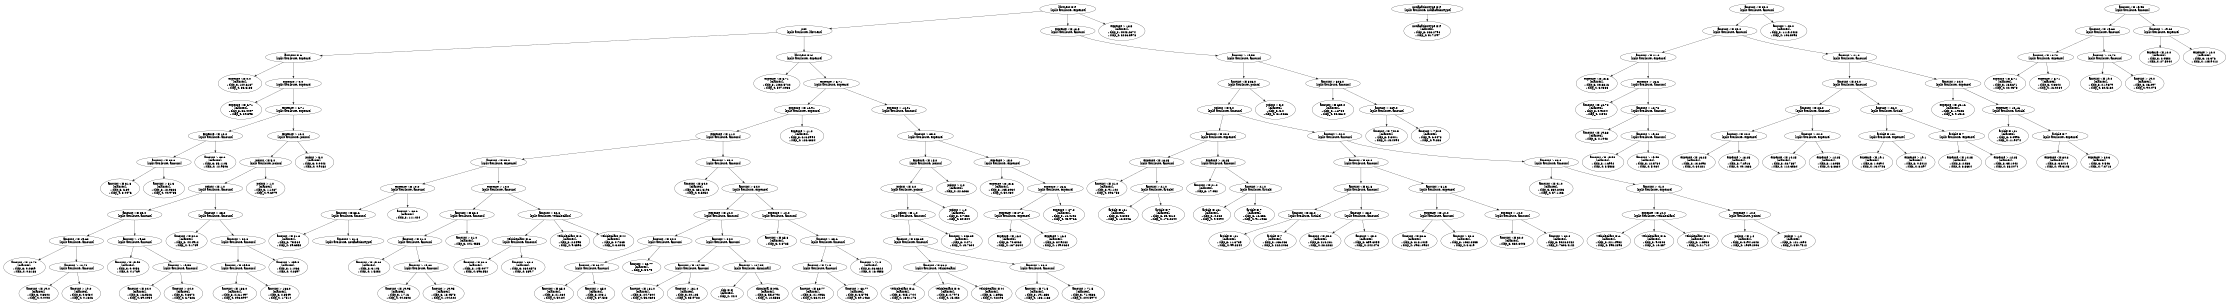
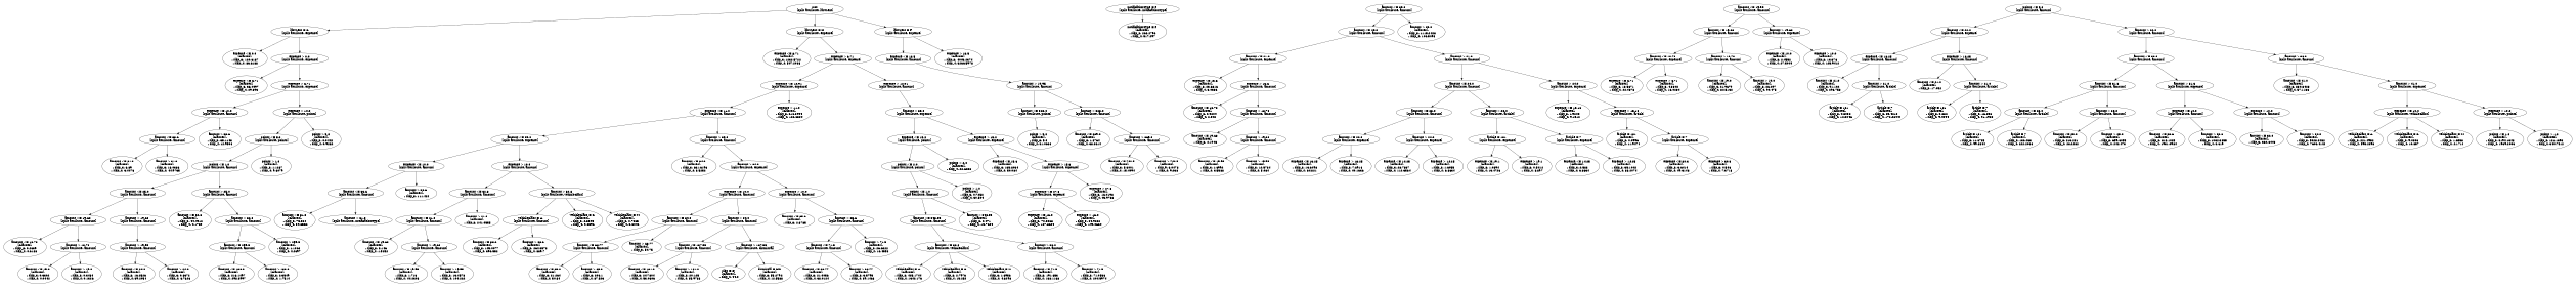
  digraph {
    n1 [label="root \n [split attribute: lastSent]"]
    n2 [label="lastSent = C \n [split attribute: expense]"]
    n3 [label="lastSent = N \n [split attribute: expense]"]
    n4 [label="lastSent = P \n [split attribute: expense]"]
    n5 [label="expense <= 0.0 \n [Classes]: \n - skip_3: 120.6187 \n - skip_4: 86.6188"]
    n6 [label="expense > 0.0 \n [split attribute: expense]"]
    n7 [label="expense <= 6.71 \n [Classes]: \n - skip_3: 1232.5722 \n - skip_4: 547.2036"]
    n8 [label="expense > 6.71 \n [split attribute: expense]"]
    n9 [label="expense <= 13.5 \n [split attribute: amount]"]
    n10 [label="expense > 13.5 \n [Classes]: \n - skip_3: 4043.2374 \n - skip_4: 3266.5978"]
    n11 [label="expense <= 6.71 \n [Classes]: \n - skip_3: 36.4497 \n - skip_4: 29.393"]
    n12 [label="expense > 6.71 \n [split attribute: expense]"]
    n13 [label="expense <= 10.0 \n [split attribute: amount]"]
    n14 [label="expense > 10.0 \n [split attribute: points]"]
    n15 [label="amount <= 33.6 \n [split attribute: amount]"]
    n16 [label="amount > 33.6 \n [Classes]: \n - skip_3: 35.1143 \n - skip_4: 12.9506"]
    n17 [label="points <= 5.0 \n [split attribute: points]"]
    n18 [label="points > 5.0 \n [Classes]: \n - skip_3: 0.0442 \n - skip_4: 0.9282"]
    n19 [label="amount <= 31.3 \n [Classes]: \n - skip_3: 6.89 \n - skip_4: 3.4476"]
    n20 [label="amount > 31.3 \n [Classes]: \n - skip_3: 18.0386 \n - skip_4: 44.9735"]
    n21 [label="points <= 1.0 \n [split attribute: amount]"]
    n22 [label="points > 1.0 \n [Classes]: \n - skip_3: 1.1287 \n - skip_4: 9.6079"]
    n23 [label="amount <= 25.0 \n [split attribute: amount]"]
    n24 [label="amount > 25.0 \n [split attribute: amount]"]
    n25 [label="amount <= 19.68 \n [split attribute: amount]"]
    n26 [label="amount > 19.68 \n [split attribute: amount]"]
    n27 [label="amount <= 32.8 \n [Classes]: \n - skip_3: 44.4912 \n - skip_4: 4.1769"]
    n28 [label="amount > 32.8 \n [split attribute: amount]"]
    n29 [label="amount <= 18.78 \n [Classes]: \n - skip_3: 0.2639 \n - skip_4: 0.6188"]
    n30 [label="amount > 18.78 \n [split attribute: amount]"]
-   n31 [label="amount <= 19.95 \n [Classes]: \n - skip_3: 0.4056 \n - skip_4: 4.1769"]
    n32 [label="amount > 19.95 \n [split attribute: amount]"]
    n33 [label="amount <= 19.0 \n [Classes]: \n - skip_3: 0.3302 \n - skip_4: 0.0442"]
    n34 [label="amount > 19.0 \n [Classes]: \n - skip_3: 0.3484 \n - skip_4: 0.1326"]
    n35 [label="amount <= 24.0 \n [Classes]: \n - skip_3: 16.2526 \n - skip_4: 39.2054"]
    n36 [label="amount > 24.0 \n [Classes]: \n - skip_3: 0.8372 \n - skip_4: 6.7626"]
    n37 [label="amount <= 299.5 \n [split attribute: amount]"]
    n38 [label="amount > 299.5 \n [Classes]: \n - skip_3: 1.1066 \n - skip_4: 4.2697"]
    n39 [label="amount <= 138.0 \n [Classes]: \n - skip_3: 216.1497 \n - skip_4: 298.3997"]
    n40 [label="amount > 138.0 \n [Classes]: \n - skip_3: 2.3549 \n - skip_4: 1.7514"]
    n41 [label="expense <= 12.91 \n [split attribute: expense]"]
    n42 [label="expense > 12.91 \n [split attribute: amount]"]
    n43 [label="expense <= 11.0 \n [split attribute: amount]"]
    n44 [label="expense > 11.0 \n [Classes]: \n - skip_3: 616.8994 \n - skip_4: 126.6384"]
    n45 [label="amount > 35.0 \n [split attribute: expense]"]
    n46 [label="amount <= 35.0 \n [split attribute: expense]"]
    n47 [label="amount > 35.0 \n [split attribute: amount]"]
    n48 [label="expense <= 10.0 \n [split attribute: amount]"]
    n49 [label="expense > 10.0 \n [split attribute: amount]"]
    n50 [label="amount <= 64.0 \n [Classes]: \n - skip_3: 631.6196 \n - skip_4: 3.5252"]
    n51 [label="amount > 64.0 \n [split attribute: expense]"]
    n52 [label="amount <= 33.6 \n [split attribute: amount]"]
    n53 [label="amount > 33.6 \n [Classes]: \n - skip_3: 111.424"]
    n54 [label="amount <= 32.8 \n [split attribute: amount]"]
    n55 [label="amount > 32.8 \n [split attribute: vehicleClass]"]
    n56 [label="amount <= 31.3 \n [Classes]: \n - skip_3: 75.564 \n - skip_4: 39.6552"]
    n57 [label="amount > 31.3 \n [split attribute: notificationType]"]
    n58 [label="notificationType = P \n [split attribute: notificationType]"]
    n59 [label="notificationType = P \n [Classes]: \n - skip_3: 268.2796 \n - skip_4: 517.297"]
    n60 [label="amount <= 21.0 \n [split attribute: amount]"]
    n61 [label="amount > 21.0 \n [Classes]: \n - skip_3: 241.4555"]
    n62 [label="vehicleClass = A \n [split attribute: amount]"]
    n63 [label="vehicleClass = C \n [Classes]: \n - skip_3: 2.3595 \n - skip_4: 9.6596"]
    n64 [label="vehicleClass = M \n [Classes]: \n - skip_3: 0.7865 \n - skip_4: 3.3046"]
    n65 [label="amount <= 19.68 \n [Classes]: \n - skip_3: 3.146 \n - skip_4: 1.5252"]
    n66 [label="amount > 19.68 \n [split attribute: amount]"]
    n67 [label="amount <= 19.95 \n [Classes]: \n - skip_3: 1.716 \n - skip_4: 44.2308"]
    n68 [label="amount > 19.95 \n [Classes]: \n - skip_3: 13.4578 \n - skip_4: 104.222"]
    n69 [label="amount <= 33.6 \n [Classes]: \n - skip_3: 145.0077 \n - skip_4: 396.552"]
    n70 [label="amount > 33.6 \n [Classes]: \n - skip_3: 264.3578 \n - skip_4: 889.7"]
    n71 [label="expense <= 10.0 \n [split attribute: amount]"]
    n72 [label="expense > 10.0 \n [split attribute: amount]"]
    n73 [label="amount <= 84.0 \n [split attribute: amount]"]
    n74 [label="amount > 84.0 \n [split attribute: amount]"]
    n75 [label="amount <= 65.6 \n [Classes]: \n - skip_3: 2.8785"]
    n76 [label="amount > 65.6 \n [split attribute: amount]"]
    n77 [label="amount <= 68.77 \n [split attribute: amount]"]
    n78 [label="amount > 68.77 \n [Classes]: \n - skip_3: 54.75"]
    n79 [label="amount <= 137.55 \n [split attribute: amount]"]
    n80 [label="amount > 137.55 \n [split attribute: dismissal]"]
    n81 [label="amount <= 65.0 \n [Classes]: \n - skip_3: 21.264 \n - skip_4: 50.84"]
    n82 [label="amount > 65.0 \n [Classes]: \n - skip_3: 203.1 \n - skip_4: 87.523"]
    n83 [label="amount <= 131.0 \n [Classes]: \n - skip_3: 24.7804 \n - skip_4: 53.0606"]
    n84 [label="amount > 131.0 \n [Classes]: \n - skip_3: 20.125 \n - skip_4: 35.9788"]
    n85 [label="skip = # \n [Classes]: \n - skip_4: 44.0"]
    n86 [label="dismissal = NIL \n [Classes]: \n - skip_3: 55.2792 \n - skip_4: 12.5588"]
    n87 [label="amount <= 71.5 \n [split attribute: amount]"]
    n88 [label="amount > 71.5 \n [Classes]: \n - skip_3: 26.6322 \n - skip_4: 16.4558"]
    n89 [label="amount <= 68.77 \n [Classes]: \n - skip_3: 21.4056 \n - skip_4: 38.0124"]
    n90 [label="amount > 68.77 \n [Classes]: \n - skip_3: 3.5795 \n - skip_4: 39.1468"]
    n91 [label="amount <= 35.0 \n [split attribute: amount]"]
    n92 [label="amount <= 25.0 \n [split attribute: amount]"]
    n93 [label="amount > 25.0 \n [Classes]: \n - skip_3: 1115.2428 \n - skip_4: 106.5098"]
    n94 [label="expense <= 15.0 \n [split attribute: points]"]
    n95 [label="expense > 15.0 \n [split attribute: expense]"]
    n96 [label="amount <= 21.0 \n [split attribute: expense]"]
    n97 [label="amount > 21.0 \n [split attribute: amount]"]
    n98 [label="expense <= 15.6 \n [Classes]: \n - skip_3: 23.6816 \n - skip_4: 3.0336"]
    n99 [label="expense > 15.6 \n [split attribute: amount]"]
    n100 [label="amount <= 24.0 \n [split attribute: amount]"]
    n101 [label="amount > 24.0 \n [split attribute: expense]"]
    n102 [label="amount <= 18.78 \n [Classes]: \n - skip_3: 0.9204 \n - skip_4: 2.542"]
    n103 [label="amount > 18.78 \n [split attribute: amount]"]
    n104 [label="amount <= 19.68 \n [Classes]: \n - skip_3: 2.1948"]
    n105 [label="amount > 19.68 \n [split attribute: amount]"]
    n106 [label="amount <= 19.95 \n [Classes]: \n - skip_3: 1.6992 \n - skip_4: 3.5588"]
    n107 [label="amount > 19.95 \n [Classes]: \n - skip_3: 12.5734 \n - skip_4: 5.084"]
    n108 [label="amount <= 23.0 \n [split attribute: amount]"]
    n109 [label="amount > 23.0 \n [split attribute: article]"]
    n110 [label="expense <= 15.16 \n [Classes]: \n - skip_3: 1.9203 \n - skip_4: 9.1512"]
    n111 [label="expense > 15.16 \n [split attribute: article]"]
    n112 [label="amount <= 22.0 \n [split attribute: expense]"]
    n113 [label="amount > 22.0 \n [split attribute: expense]"]
    n114 [label="article = 181 \n [split attribute: expense]"]
    n115 [label="article = 7 \n [split attribute: expense]"]
    n116 [label="expense <= 13.25 \n [Classes]: \n - skip_3: 13.6498 \n - skip_4: 64.821"]
    n117 [label="expense > 13.25 \n [Classes]: \n - skip_3: 7.8916 \n - skip_4: 40.1636"]
    n118 [label="expense <= 14.25 \n [Classes]: \n - skip_3: 28.7837 \n - skip_4: 112.3564"]
    n119 [label="expense > 14.25 \n [Classes]: \n - skip_3: 1.6055 \n - skip_4: 6.8634"]
    n120 [label="expense <= 19.1 \n [Classes]: \n - skip_3: 1.0894 \n - skip_4: 13.4726"]
    n121 [label="expense > 19.1 \n [Classes]: \n - skip_3: 0.5412 \n - skip_4: 8.897"]
    n122 [label="expense <= 14.25 \n [Classes]: \n - skip_3: 2.583 \n - skip_4: 6.8634"]
    n123 [label="expense > 14.25 \n [Classes]: \n - skip_3: 35.1042 \n - skip_4: 88.2074"]
    n124 [label="article = 181 \n [Classes]: \n - skip_3: 0.0996 \n - skip_4: 11.9474"]
    n125 [label="article = 7 \n [split attribute: expense]"]
    n126 [label="expense <= 30.3 \n [Classes]: \n - skip_3: 3.6414 \n - skip_4: 49.3148"]
    n127 [label="expense > 30.3 \n [Classes]: \n - skip_3: 0.546 \n - skip_4: 7.3718"]
    n128 [label="points <= 2.0 \n [split attribute: points]"]
    n129 [label="points > 2.0 \n [Classes]: \n - skip_4: 22.6238"]
    n130 [label="expense <= 15.6 \n [Classes]: \n - skip_3: 135.8034 \n - skip_4: 50.084"]
    n131 [label="expense > 15.6 \n [split attribute: expense]"]
    n132 [label="points <= 1.0 \n [split attribute: amount]"]
    n133 [label="points > 1.0 \n [Classes]: \n - skip_3: 0.7252 \n - skip_4: 30.504"]
    n134 [label="amount <= 343.35 \n [split attribute: amount]"]
    n135 [label="amount > 343.35 \n [Classes]: \n - skip_3: 0.471 \n - skip_4: 15.7604"]
    n136 [label="amount <= 38.0 \n [split attribute: vehicleClass]"]
    n137 [label="amount > 38.0 \n [split attribute: amount]"]
    n138 [label="vehicleClass = A \n [Classes]: \n - skip_3: 425.1744 \n - skip_4: 1342.176"]
    n139 [label="vehicleClass = C \n [Classes]: \n - skip_3: 2.7976 \n - skip_4: 15.252"]
    n140 [label="vehicleClass = M \n [Classes]: \n - skip_3: 1.6956 \n - skip_4: 4.8298"]
    n141 [label="amount <= 71.5 \n [Classes]: \n - skip_3: 191.653 \n - skip_4: 138.1168"]
    n142 [label="amount > 71.5 \n [Classes]: \n - skip_3: 71.0536 \n - skip_4: 204.5974"]
    n143 [label="expense <= 27.8 \n [split attribute: expense]"]
    n144 [label="expense > 27.8 \n [Classes]: \n - skip_3: 16.4198 \n - skip_4: 43.9766"]
    n145 [label="expense <= 16.0 \n [Classes]: \n - skip_3: 70.3068 \n - skip_4: 167.8604"]
    n146 [label="expense > 16.0 \n [Classes]: \n - skip_3: 84.9282 \n - skip_4: 149.0664"]
    n147 [label="amount > 19.95 \n [split attribute: amount]"]
    n148 [label="amount <= 19.95 \n [split attribute: amount]"]
    n149 [label="amount <= 19.68 \n [split attribute: amount]"]
    n150 [label="amount > 19.68 \n [split attribute: expense]"]
    n151 [label="amount <= 323.0 \n [split attribute: points]"]
    n152 [label="amount > 323.0 \n [split attribute: amount]"]
    n153 [label="amount <= 18.78 \n [split attribute: expense]"]
    n154 [label="amount > 18.78 \n [split attribute: amount]"]
    n155 [label="expense <= 10.0 \n [Classes]: \n - skip_3: 2.4552 \n - skip_4: 27.5044"]
    n156 [label="expense > 10.0 \n [Classes]: \n - skip_3: 13.376 \n - skip_4: 125.9412"]
    n157 [label="expense <= 6.71 \n [Classes]: \n - skip_3: 13.5671 \n - skip_4: 22.4378"]
    n158 [label="expense > 6.71 \n [Classes]: \n - skip_3: 4.3342 \n - skip_4: 16.0284"]
    n159 [label="amount <= 19.0 \n [Classes]: \n - skip_3: 21.9679 \n - skip_4: 82.5132"]
    n160 [label="amount > 19.0 \n [Classes]: \n - skip_3: 26.297 \n - skip_4: 90.475"]
    n161 [label="points <= 5.0 \n [split attribute: amount]"]
    n162 [label="points > 5.0 \n [Classes]: \n - skip_3: 5.0 \n - skip_4: 31.0666"]
    n163 [label="amount <= 669.0 \n [Classes]: \n - skip_3: 1.8764 \n - skip_4: 38.3614"]
    n164 [label="amount > 669.0 \n [split attribute: amount]"]
    n165 [label="amount <= 22.0 \n [split attribute: expense]"]
    n166 [label="amount > 22.0 \n [split attribute: amount]"]
    n167 [label="expense <= 13.25 \n [split attribute: amount]"]
    n168 [label="expense > 13.25 \n [split attribute: amount]"]
    n169 [label="amount <= 38.0 \n [split attribute: amount]"]
    n170 [label="amount > 38.0 \n [split attribute: amount]"]
    n171 [label="amount <= 21.0 \n [Classes]: \n - skip_3: 91.102 \n - skip_4: 296.758"]
    n172 [label="amount > 21.0 \n [split attribute: article]"]
    n173 [label="amount <= 21.0 \n [Classes]: \n - skip_3: 17.052"]
    n174 [label="amount > 21.0 \n [split attribute: article]"]
    n175 [label="article = 181 \n [Classes]: \n - skip_3: 4.3038 \n - skip_4: 12.3046"]
    n176 [label="article = 7 \n [Classes]: \n - skip_3: 85.4218 \n - skip_4: 172.2644"]
    n177 [label="article = 181 \n [Classes]: \n - skip_3: 0.882 \n - skip_4: 9.4094"]
    n178 [label="article = 7 \n [Classes]: \n - skip_3: 16.856 \n - skip_4: 91.1988"]
    n179 [label="amount <= 31.3 \n [split attribute: amount]"]
    n180 [label="amount > 31.3 \n [split attribute: expense]"]
    n181 [label="amount <= 41.0 \n [Classes]: \n - skip_3: 830.8423 \n - skip_4: 57.1136"]
    n182 [label="amount > 41.0 \n [split attribute: expense]"]
    n183 [label="amount <= 23.0 \n [split attribute: article]"]
    n184 [label="amount > 23.0 \n [split attribute: amount]"]
    n185 [label="expense <= 10.0 \n [split attribute: amount]"]
    n186 [label="expense > 10.0 \n [split attribute: amount]"]
    n187 [label="article = 181 \n [Classes]: \n - skip_3: 11.6735 \n - skip_4: 99.8844"]
    n188 [label="article = 7 \n [Classes]: \n - skip_3: 136.463 \n - skip_4: 222.2066"]
    n189 [label="amount <= 25.0 \n [Classes]: \n - skip_3: 213.231 \n - skip_4: 28.2282"]
    n190 [label="amount > 25.0 \n [Classes]: \n - skip_3: 659.6055 \n - skip_4: 242.473"]
    n191 [label="amount <= 33.6 \n [Classes]: \n - skip_3: 818.1025 \n - skip_4: 1931.0984"]
    n192 [label="amount > 33.6 \n [Classes]: \n - skip_3: 1032.3855 \n - skip_4: 3.619"]
    n193 [label="amount <= 32.0 \n [Classes]: \n - skip_3: 332.8448"]
    n194 [label="amount > 32.0 \n [Classes]: \n - skip_3: 5028.3482 \n - skip_4: 7606.4142"]
    n195 [label="expense <= 10.0 \n [split attribute: vehicleClass]"]
    n196 [label="expense > 10.0 \n [split attribute: points]"]
    n197 [label="vehicleClass = A \n [Classes]: \n - skip_3: 221.4952 \n - skip_4: 595.2398"]
    n198 [label="vehicleClass = C \n [Classes]: \n - skip_3: 9.0306 \n - skip_4: 10.857"]
    n199 [label="vehicleClass = M \n [Classes]: \n - skip_3: 1.6558 \n - skip_4: 21.714"]
    n200 [label="points <= 1.0 \n [Classes]: \n - skip_3: 3194.1348 \n - skip_4: 1969.2006"]
    n201 [label="points > 1.0 \n [Classes]: \n - skip_3: 121.1393 \n - skip_4: 340.7512"]
    n202 [label="amount <= 742.5 \n [Classes]: \n - skip_3: 5.3001 \n - skip_4: 15.4094"]
    n203 [label="amount > 742.5 \n [Classes]: \n - skip_9: 6.0478 \n - skip_4: 9.238"]
    n1 -> n2
    n1 -> n3
-   n4 -> n1
+   n1 -> n4
    n2 -> n5
    n2 -> n6
    n3 -> n7
    n3 -> n8
    n4 -> n9
    n4 -> n10
    n6 -> n11
    n6 -> n12
    n8 -> n41
    n8 -> n42
    n9 -> n147
    n12 -> n13
    n12 -> n14
    n13 -> n15
    n13 -> n16
    n14 -> n17
    n14 -> n18
    n15 -> n19
    n15 -> n20
    n17 -> n21
    n17 -> n22
    n21 -> n23
    n21 -> n24
    n23 -> n25
    n23 -> n26
    n24 -> n27
    n24 -> n28
    n25 -> n29
    n25 -> n30
-   n26 -> n31
    n26 -> n32
    n28 -> n37
    n28 -> n38
    n30 -> n33
    n30 -> n34
    n32 -> n35
    n32 -> n36
    n37 -> n39
    n37 -> n40
    n41 -> n43
    n41 -> n44
    n42 -> n45
    n43 -> n46
    n43 -> n47
    n45 -> n94
    n45 -> n95
    n46 -> n48
    n46 -> n49
    n47 -> n50
    n47 -> n51
    n48 -> n52
    n48 -> n53
    n49 -> n54
    n49 -> n55
    n51 -> n71
    n51 -> n72
    n52 -> n56
    n52 -> n57
    n54 -> n60
    n54 -> n61
    n55 -> n62
    n55 -> n63
    n55 -> n64
    n58 -> n59
    n60 -> n65
    n60 -> n66
    n62 -> n69
    n62 -> n70
    n66 -> n67
    n66 -> n68
    n71 -> n73
    n71 -> n74
    n72 -> n75
    n72 -> n76
    n73 -> n77
    n73 -> n78
    n74 -> n79
    n74 -> n80
    n76 -> n87
    n76 -> n88
    n77 -> n81
    n77 -> n82
    n79 -> n83
    n79 -> n84
    n80 -> n85
    n80 -> n86
    n87 -> n89
    n87 -> n90
    n91 -> n92
    n91 -> n93
    n92 -> n96
    n92 -> n97
    n94 -> n128
    n94 -> n129
    n95 -> n130
    n95 -> n131
    n96 -> n98
    n96 -> n99
    n97 -> n100
    n97 -> n101
    n99 -> n102
    n99 -> n103
    n100 -> n108
    n100 -> n109
    n101 -> n110
    n101 -> n111
    n103 -> n104
    n103 -> n105
    n105 -> n106
    n105 -> n107
    n108 -> n112
    n108 -> n113
    n109 -> n114
    n109 -> n115
    n111 -> n124
    n111 -> n125
    n112 -> n116
    n112 -> n117
    n113 -> n118
    n113 -> n119
    n114 -> n120
    n114 -> n121
    n115 -> n122
    n115 -> n123
    n125 -> n126
    n125 -> n127
    n128 -> n132
    n128 -> n133
    n131 -> n143
    n131 -> n144
    n132 -> n134
    n132 -> n135
    n134 -> n136
    n134 -> n137
    n136 -> n138
    n136 -> n139
    n136 -> n140
    n137 -> n141
    n137 -> n142
    n143 -> n145
    n143 -> n146
    n147 -> n151
    n147 -> n152
    n148 -> n149
    n148 -> n150
    n149 -> n153
    n149 -> n154
    n150 -> n155
    n150 -> n156
-   n151 -> n161
    n151 -> n162
    n152 -> n163
    n152 -> n164
    n153 -> n157
    n153 -> n158
    n154 -> n159
    n154 -> n160
    n161 -> n165
    n161 -> n166
    n164 -> n202
    n164 -> n203
    n165 -> n167
    n165 -> n168
    n166 -> n169
    n166 -> n170
    n167 -> n171
    n167 -> n172
    n168 -> n173
    n168 -> n174
    n169 -> n179
    n169 -> n180
    n170 -> n181
    n170 -> n182
    n172 -> n175
    n172 -> n176
    n174 -> n177
    n174 -> n178
    n179 -> n183
    n179 -> n184
    n180 -> n185
    n180 -> n186
    n182 -> n195
    n182 -> n196
    n183 -> n187
    n183 -> n188
    n184 -> n189
    n184 -> n190
    n185 -> n191
    n185 -> n192
    n186 -> n193
    n186 -> n194
    n195 -> n197
    n195 -> n198
    n195 -> n199
    n196 -> n200
    n196 -> n201
  }
